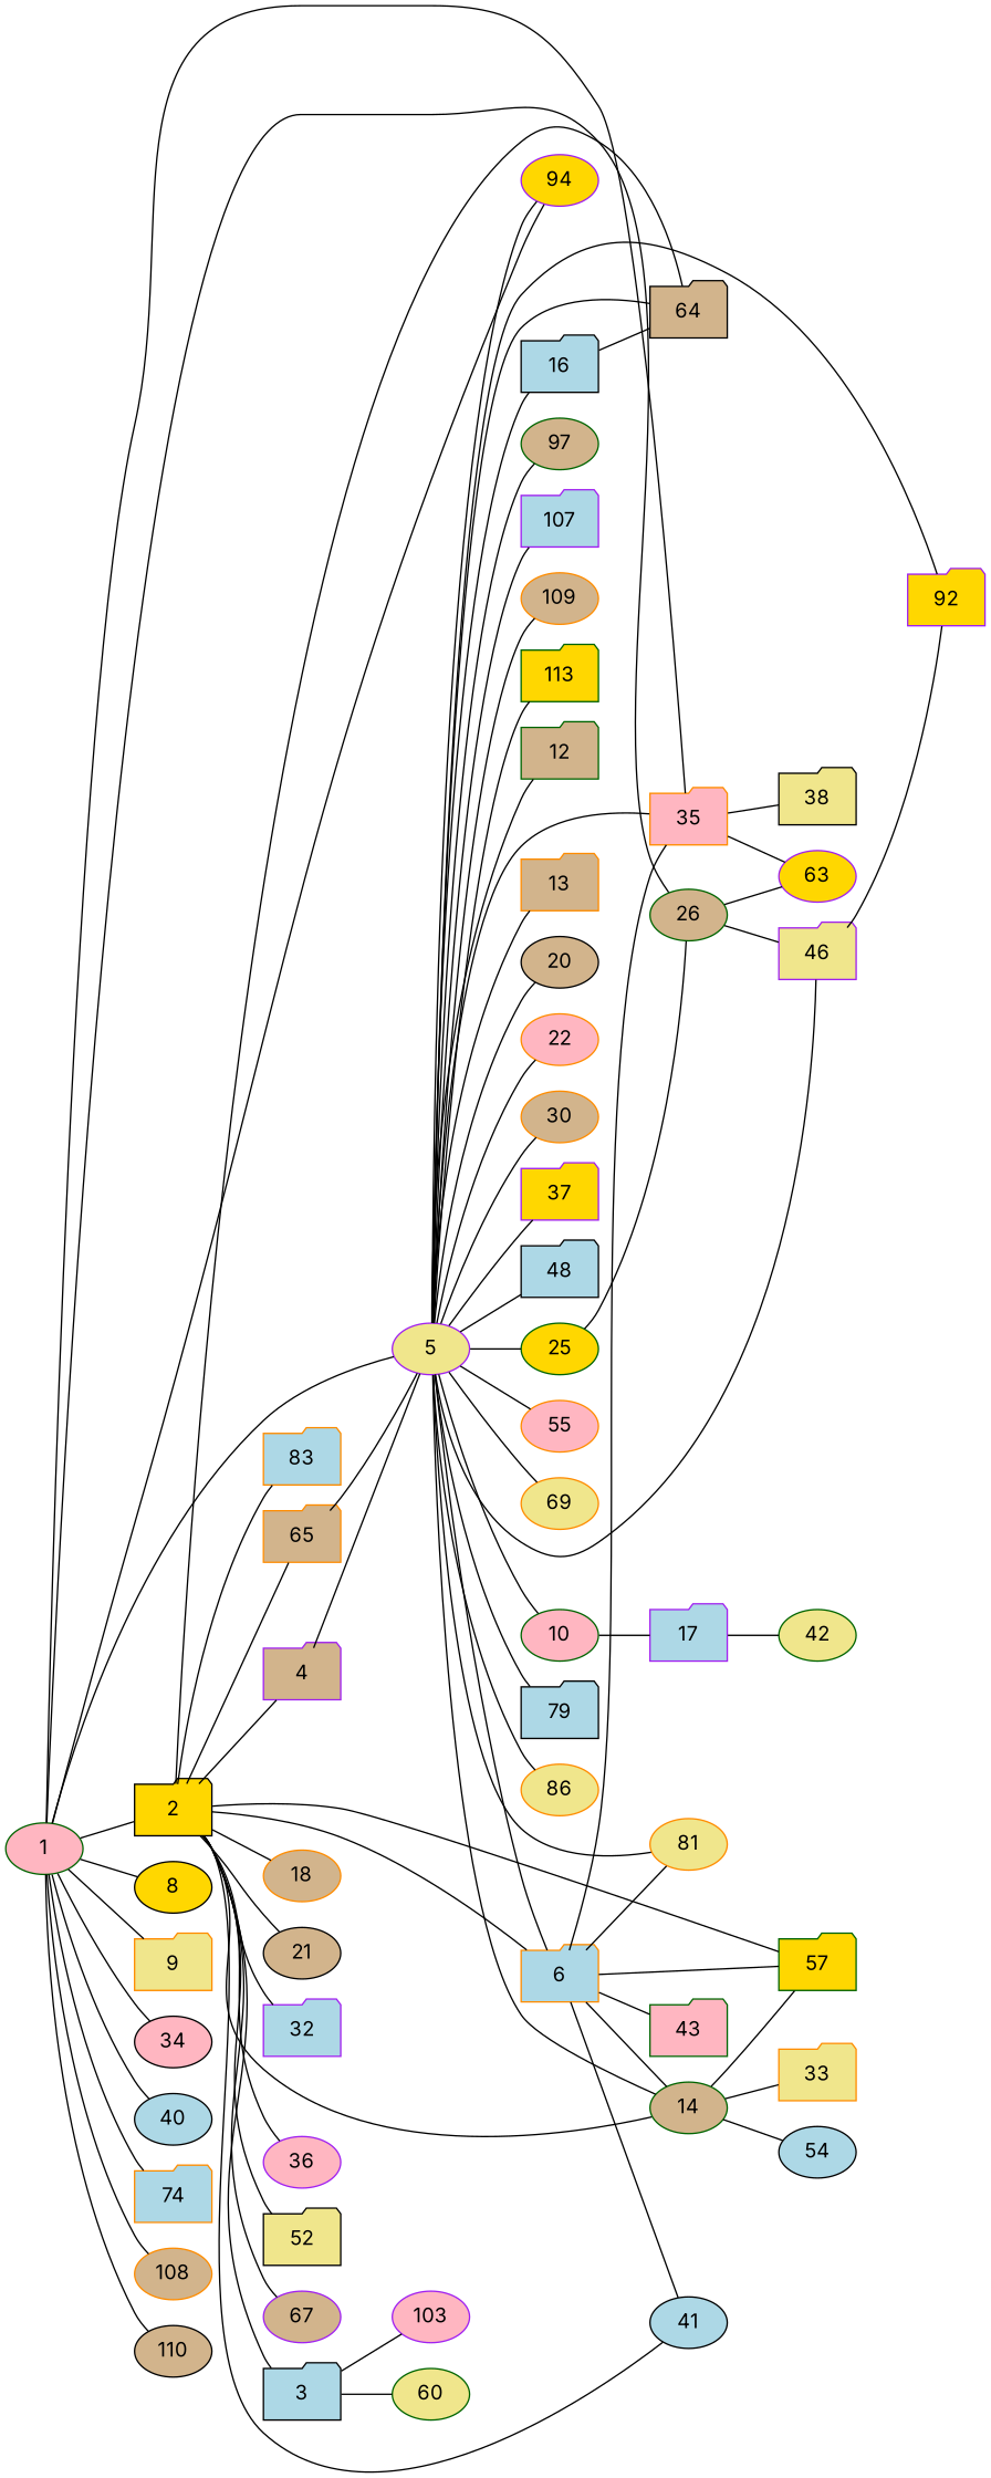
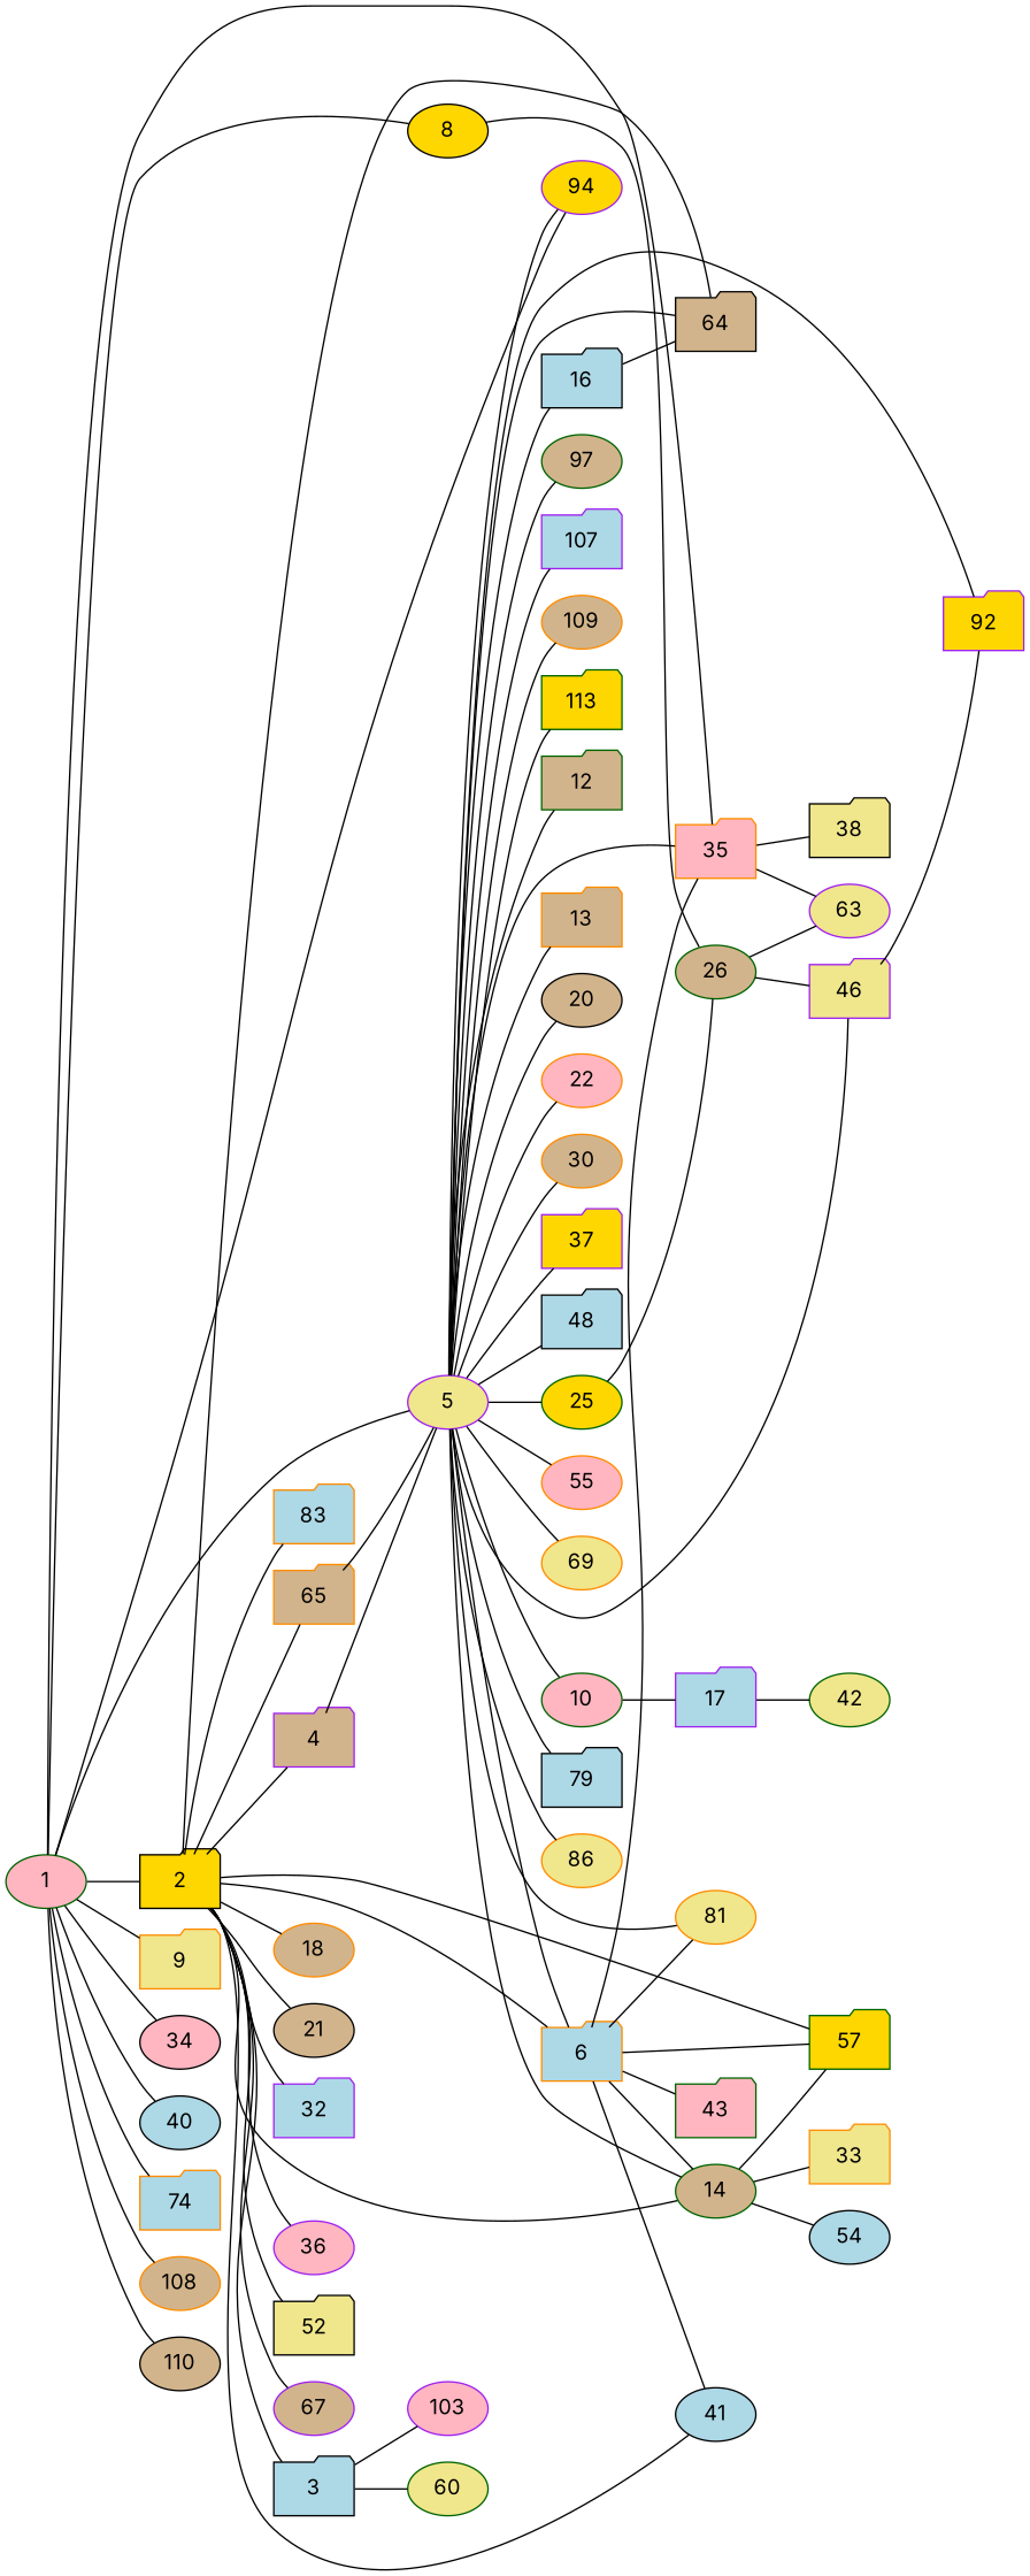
  graph {
    fontname=Inter
    rankdir=LR
    node [color=darkorange fillcolor=tan fontname=Inter shape=ellipse style=filled]
    edge [fontname=Inter]
    1 [color=darkgreen fillcolor=lightpink super="+31"]
    2 [color=black fillcolor=gold shape=folder super="+19+27+15+53"]
    5 [color=purple fillcolor=khaki super="+7"]
    8 [color=black fillcolor=gold]
    9 [fillcolor=khaki shape=folder]
    26 [color=darkgreen super="+77+59"]
    34 [color=black fillcolor=lightpink]
    35 [fillcolor=lightpink shape=folder super="+61"]
    40 [color=black fillcolor=lightblue]
    74 [fillcolor=lightblue shape=folder]
    94 [color=purple fillcolor=gold super="+114+115"]
    108
    110 [color=black]
    3 [color=black fillcolor=lightblue shape=folder]
    4 [color=purple shape=folder]
    6 [fillcolor=lightblue shape=folder super="+11"]
    14 [color=darkgreen super="+29"]
    18
    21 [color=black]
    32 [color=purple fillcolor=lightblue shape=folder]
    36 [color=purple fillcolor=lightpink]
    41 [color=black fillcolor=lightblue super="+50"]
    52 [color=black fillcolor=khaki shape=folder]
    57 [color=darkgreen fillcolor=gold shape=folder]
    64 [color=black shape=folder super="+87"]
    65 [shape=folder]
    67 [color=purple]
    83 [fillcolor=lightblue shape=folder]
    10 [color=darkgreen fillcolor=lightpink]
    12 [color=darkgreen shape=folder super="+104"]
    13 [shape=folder]
    16 [color=black fillcolor=lightblue shape=folder super="+85+112+28+44"]
    20 [color=black]
    22 [fillcolor=lightpink]
    25 [color=darkgreen fillcolor=gold super="+95"]
    30 [super="+62+75"]
    37 [color=purple fillcolor=gold shape=folder super="+100"]
    46 [color=purple fillcolor=khaki shape=folder super="+88"]
    48 [color=black fillcolor=lightblue shape=folder]
    55 [fillcolor=lightpink super="+68"]
    69 [fillcolor=khaki]
    79 [color=black fillcolor=lightblue shape=folder]
    81 [fillcolor=khaki]
    86 [fillcolor=khaki]
    92 [color=purple fillcolor=gold shape=folder]
    97 [color=darkgreen]
    107 [color=purple fillcolor=lightblue shape=folder]
    109
    113 [color=darkgreen fillcolor=gold shape=folder]
-   63 [color=purple fillcolor=gold super="+70+72"]
+   63 [color=purple fillcolor=khaki super="+70+72"]
    38 [color=black fillcolor=khaki shape=folder]
    60 [color=darkgreen fillcolor=khaki super="+90+99"]
    103 [color=purple fillcolor=lightpink]
    43 [color=darkgreen fillcolor=lightpink shape=folder]
    33 [fillcolor=khaki shape=folder]
    54 [color=black fillcolor=lightblue]
    17 [color=purple fillcolor=lightblue shape=folder]
    42 [color=darkgreen fillcolor=khaki super="+49"]
    1 -- 2 [weight=2]
    1 -- 5 [weight=2]
    1 -- 8
    1 -- 9
-   1 -- 26
+   8 -- 26
    1 -- 34
    1 -- 35
    1 -- 40
    1 -- 74
    1 -- 94
    1 -- 108
    1 -- 110
    2 -- 3
    2 -- 4
    2 -- 6 [weight=3]
    2 -- 14
    2 -- 18
    2 -- 21
    2 -- 32
    2 -- 36
    2 -- 41
    2 -- 52
    2 -- 57
    2 -- 64
    2 -- 65
    2 -- 67
    2 -- 83
    5 -- 35 [weight=2]
    5 -- 94
    5 -- 6 [weight=2]
    5 -- 14 [weight=2]
    5 -- 64
    5 -- 10
    5 -- 12 [weight=2]
    5 -- 13
    5 -- 16
    5 -- 20
    5 -- 22
    5 -- 25 [weight=2]
    5 -- 30
    5 -- 37
    5 -- 46
    5 -- 48
    5 -- 55
    5 -- 69
    5 -- 79
    5 -- 81 [weight=2]
    5 -- 86
    5 -- 92
    5 -- 97
    5 -- 107
    5 -- 109
    5 -- 113
    26 -- 46
    26 -- 63
    35 -- 63
    35 -- 38
    3 -- 60
    3 -- 103
    4 -- 5
    6 -- 35
    6 -- 14
    6 -- 41
    6 -- 57
    6 -- 81
    6 -- 43
    14 -- 57
    14 -- 33
    14 -- 54
    65 -- 5 [weight=2]
    10 -- 17
    16 -- 64
    25 -- 26
    46 -- 92
    17 -- 42
  }
